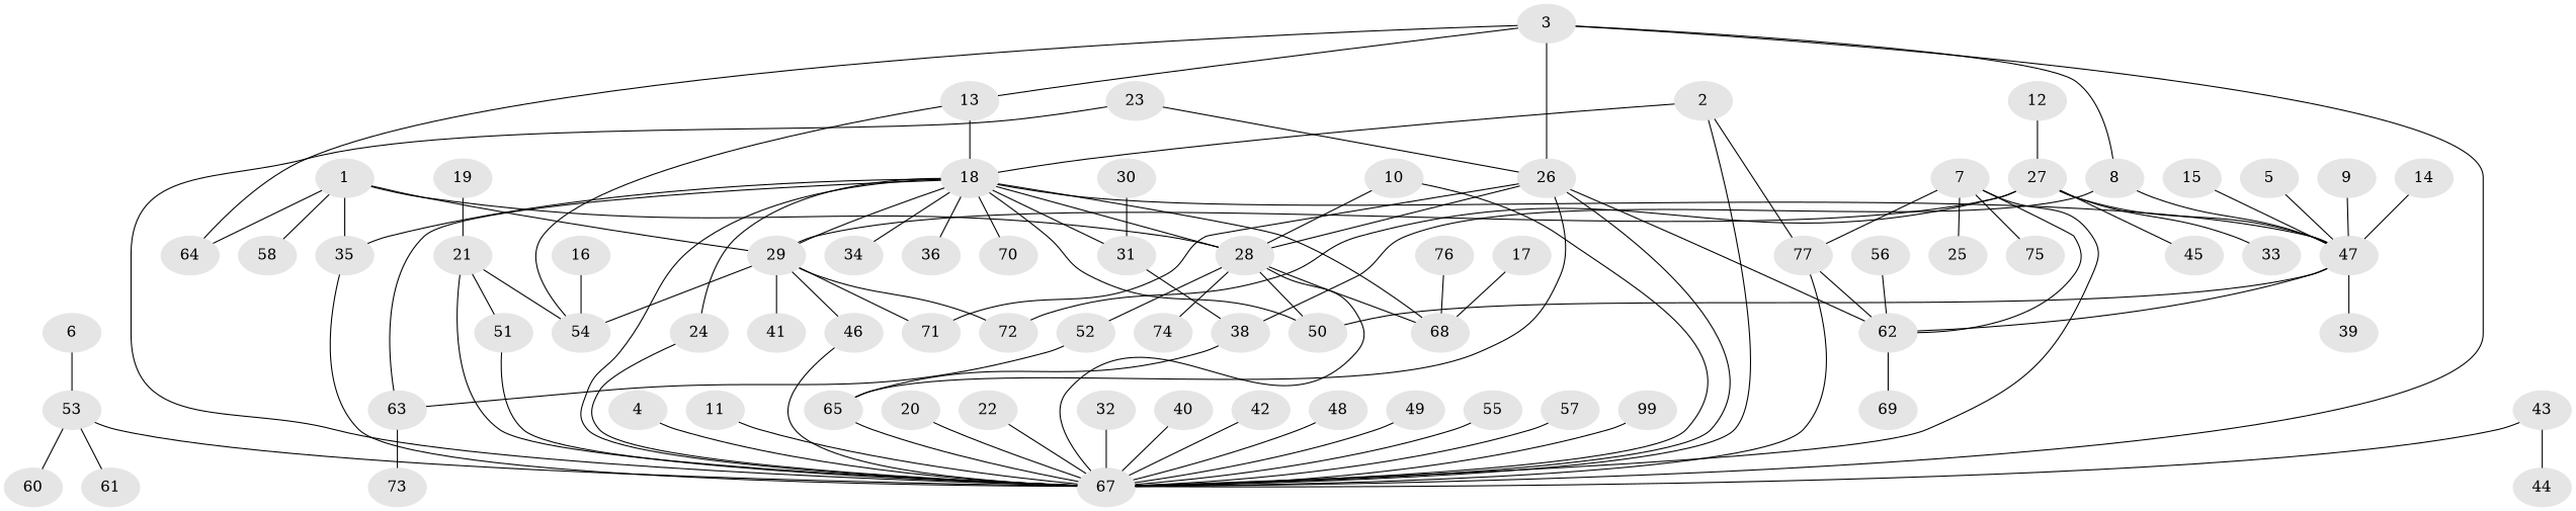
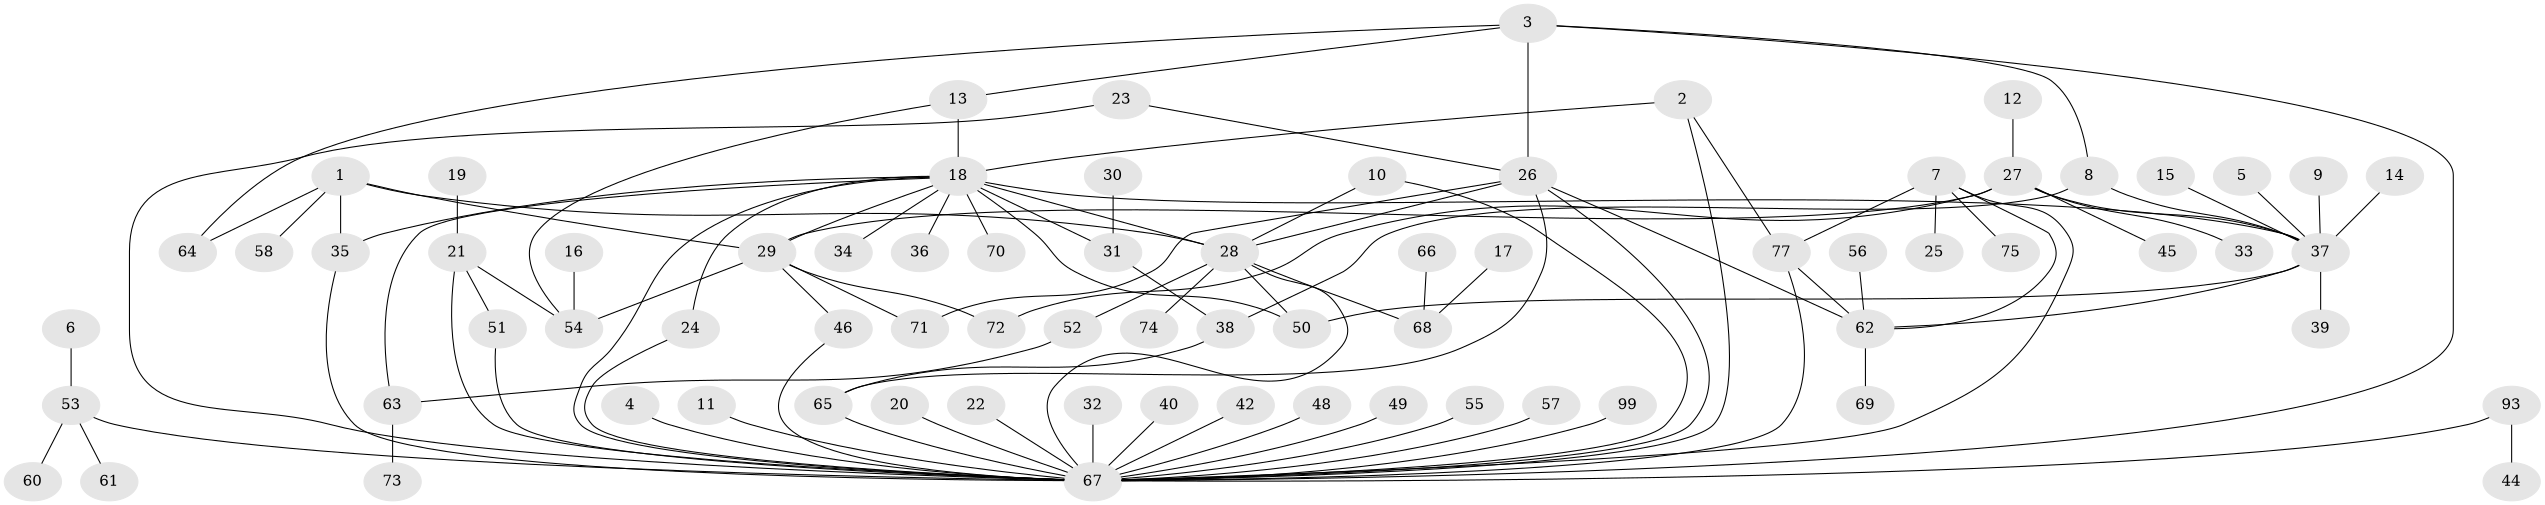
  graph {
    node [color=gray90 style=filled]
    edge [weight=1.0]
    1
    28
    29
    35
    58
    64
    67
    68
    50
    52
    74
    54
    71
    72
-   41
    46
    2
    18
    n19 [label=77]
-   37 [label=47]
+   37
    24
    31
    34
    36
    63
    70
    62
    3
    8
    13
    26
    38
    65
    4
    5
    39
    6
    53
    60
    61
    7
    25
    75
    69
    9
    10
    11
    12
    27
    33
    45
    14
    15
    16
    17
    73
    19
    21
    51
    20
    22
    23
    30
    32
    40
    42
-   43
+   43 [label=93]
    44
    48
    49
    55
    56
    57
    n74 [label=99]
-   66 [label=76]
+   66
    1 -- 28
    1 -- 29
    1 -- 35
    1 -- 58
    1 -- 64
    28 -- 67
    28 -- 68
    28 -- 50
    28 -- 52
    28 -- 74
    29 -- 54
    29 -- 71
    29 -- 72
-   29 -- 41
    29 -- 46
    35 -- 67
    52 -- 63
    46 -- 67
    2 -- 67
    2 -- 18
    2 -- n19
    18 -- 28
    18 -- 29
    18 -- 35
    18 -- 67
-   18 -- 68
    18 -- 50
    18 -- 37 [weight=2.0]
    18 -- 24
    18 -- 31
    18 -- 34
    18 -- 36
    18 -- 63 [weight=2.0]
    18 -- 70
    n19 -- 67
    n19 -- 62
    37 -- 50
    37 -- 62
    37 -- 39
    24 -- 67
    31 -- 38
    63 -- 73
    62 -- 69
    3 -- 64
    3 -- 67
    3 -- 8
    3 -- 13
    3 -- 26
    8 -- 37
    8 -- 38
    13 -- 54
    13 -- 18
    26 -- 28
    26 -- 67
    26 -- 71
    26 -- 62
    26 -- 65
    38 -- 65
    65 -- 67
    4 -- 67
    5 -- 37
    6 -- 53
    53 -- 67
    53 -- 60
    53 -- 61
    7 -- 67
    7 -- n19
    7 -- 62
    7 -- 25
    7 -- 75
    9 -- 37
    10 -- 28
    10 -- 67
    11 -- 67
    12 -- 27
    27 -- 29
    27 -- 72
    27 -- 37
    27 -- 33
    27 -- 45
    14 -- 37
    15 -- 37
    16 -- 54
    17 -- 68
    19 -- 21
    21 -- 67
    21 -- 54
    21 -- 51
    51 -- 67
    20 -- 67
    22 -- 67
    23 -- 67
    23 -- 26
    30 -- 31
    32 -- 67
    40 -- 67
    42 -- 67
    43 -- 67
    43 -- 44
    48 -- 67
    49 -- 67
    55 -- 67
    56 -- 62
    57 -- 67
    n74 -- 67
    66 -- 68
  }
